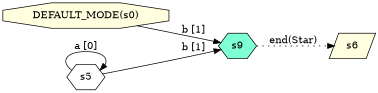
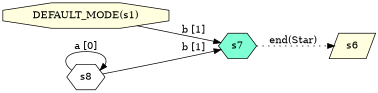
  digraph {
    rankdir=LR
    node [fillcolor=lightyellow shape=hexagon style=filled]
-   "DEFAULT_MODE(s0)" [shape=octagon]
-   s7 [fillcolor=aquamarine label=s9]
-   s5 [fillcolor=white]
+   "DEFAULT_MODE(s0)" [shape=octagon label="DEFAULT_MODE(s1)"]
+   s7 [fillcolor=aquamarine]
+   s5 [fillcolor=white label=s8]
    n4 [label=s6 shape=parallelogram]
    "DEFAULT_MODE(s0)" -> s7 [label="b [1]"]
    s7 -> n4 [label="end(Star)" style=dotted]
    s5 -> s7 [label="b [1]"]
    s5 -> s5 [label="a [0]"]
  }
